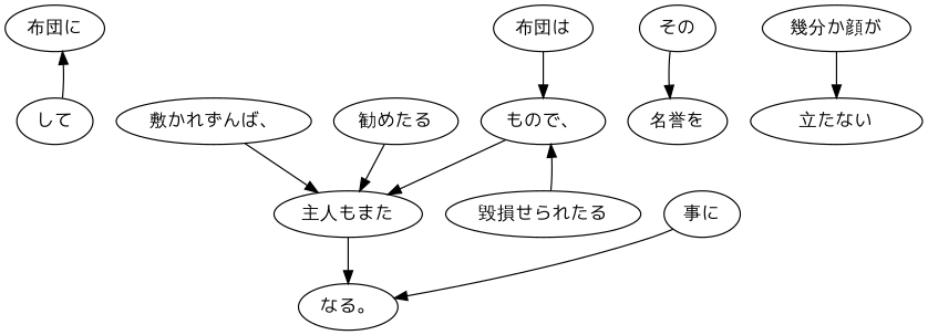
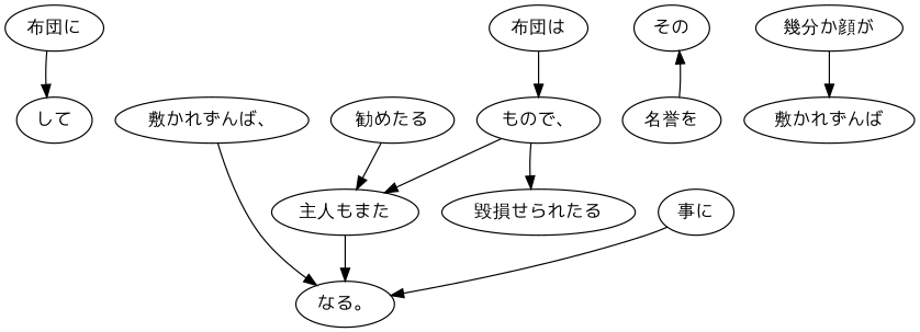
  digraph {
    fontname="DejaVu Sans Mono"
    node [fontname="DejaVu Sans Mono"]
    edge [fontname="DejaVu Sans Mono"]
    n1 [label="布団に"]
    n2 [label="して"]
    n3 [label="敷かれずんば、"]
    n4 [label="なる。"]
    n5 [label="布団は"]
    n6 [label="もので、"]
    n7 [label="主人もまた"]
    n8 [label="毀損せられたる"]
    n9 [label="その"]
    n10 [label="名誉を"]
    n11 [label="勧めたる"]
    n12 [label="幾分か顔が"]
-   n13 [label="立たない"]
+   n13 [label="敷かれずんば"]
    n14 [label="事に"]
-   n2 -> n1
-   n3 -> n7
+   n1 -> n2
+   n3 -> n4
    n5 -> n6
    n6 -> n7
    n7 -> n4
-   n8 -> n6
-   n9 -> n10
+   n6 -> n8
+   n10 -> n9
    n11 -> n7
    n12 -> n13
    n14 -> n4
  }
